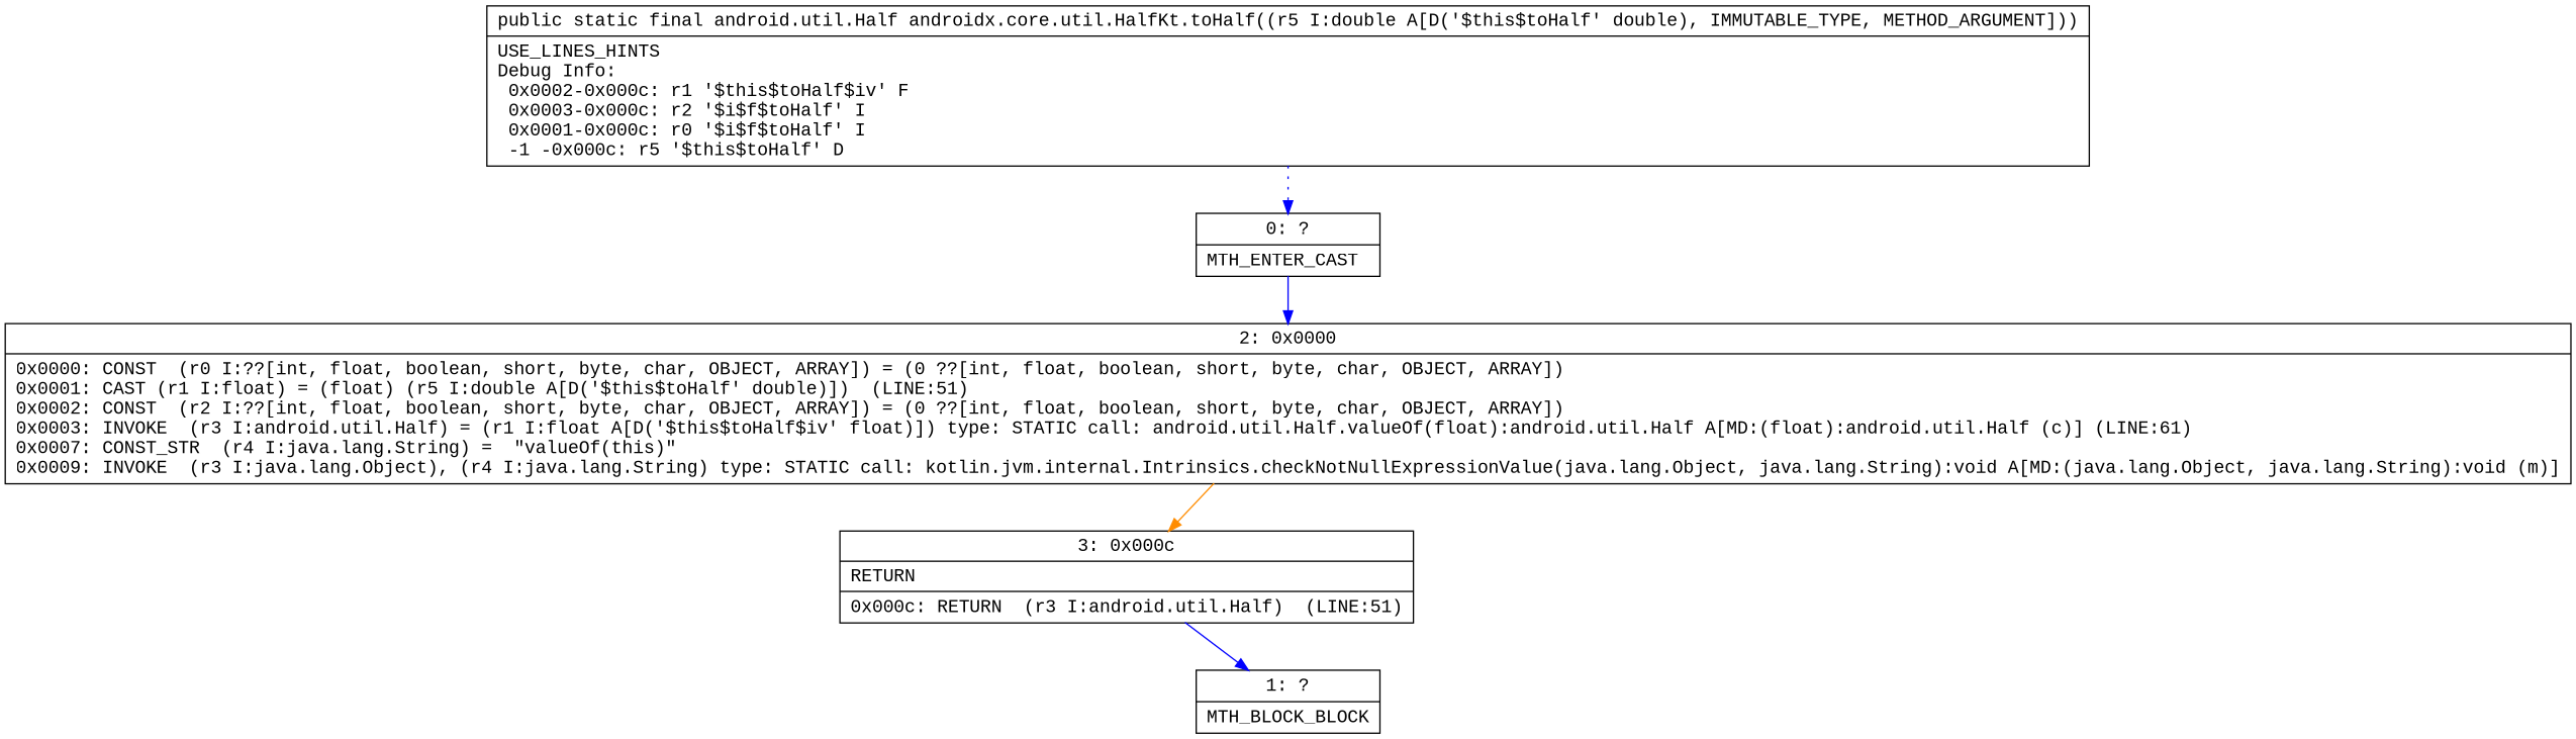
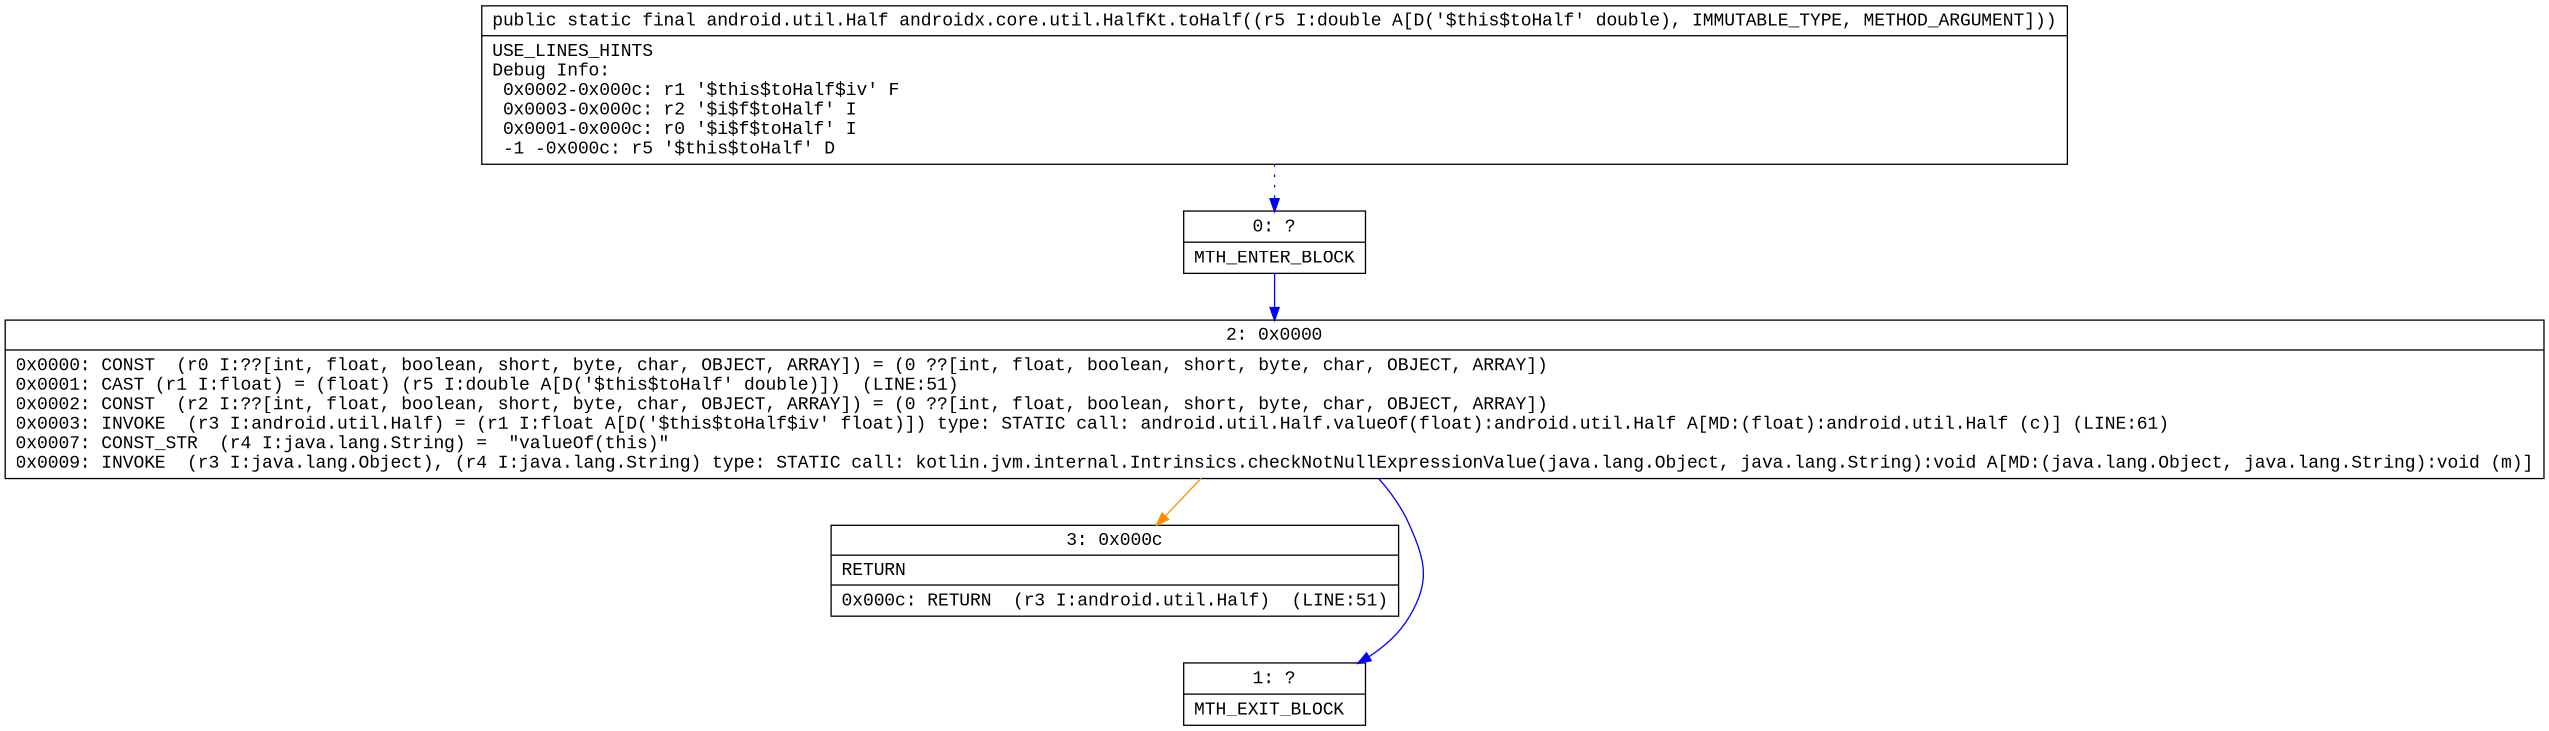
  digraph {
    fontname="Liberation Mono"
    node [fontname="Liberation Mono" shape=record]
    edge [color=blue fontname="Liberation Mono" style=solid]
-   n1 [label="{0\:\ ?|MTH_ENTER_CAST\l}"]
+   n1 [label="{0\:\ ?|MTH_ENTER_BLOCK\l}"]
    n2 [label="{2\:\ 0x0000|0x0000: CONST  (r0 I:??[int, float, boolean, short, byte, char, OBJECT, ARRAY]) = (0 ??[int, float, boolean, short, byte, char, OBJECT, ARRAY]) \l0x0001: CAST (r1 I:float) = (float) (r5 I:double A[D('$this$toHalf' double)])  (LINE:51)\l0x0002: CONST  (r2 I:??[int, float, boolean, short, byte, char, OBJECT, ARRAY]) = (0 ??[int, float, boolean, short, byte, char, OBJECT, ARRAY]) \l0x0003: INVOKE  (r3 I:android.util.Half) = (r1 I:float A[D('$this$toHalf$iv' float)]) type: STATIC call: android.util.Half.valueOf(float):android.util.Half A[MD:(float):android.util.Half (c)] (LINE:61)\l0x0007: CONST_STR  (r4 I:java.lang.String) =  \"valueOf(this)\" \l0x0009: INVOKE  (r3 I:java.lang.Object), (r4 I:java.lang.String) type: STATIC call: kotlin.jvm.internal.Intrinsics.checkNotNullExpressionValue(java.lang.Object, java.lang.String):void A[MD:(java.lang.Object, java.lang.String):void (m)]\l}"]
    n3 [label="{3\:\ 0x000c|RETURN\l|0x000c: RETURN  (r3 I:android.util.Half)  (LINE:51)\l}"]
-   n4 [label="{1\:\ ?|MTH_BLOCK_BLOCK\l}"]
+   n4 [label="{1\:\ ?|MTH_EXIT_BLOCK\l}"]
    n5 [label="{public static final android.util.Half androidx.core.util.HalfKt.toHalf((r5 I:double A[D('$this$toHalf' double), IMMUTABLE_TYPE, METHOD_ARGUMENT]))  | USE_LINES_HINTS\lDebug Info:\l  0x0002\-0x000c: r1 '$this$toHalf$iv' F\l  0x0003\-0x000c: r2 '$i$f$toHalf' I\l  0x0001\-0x000c: r0 '$i$f$toHalf' I\l  \-1 \-0x000c: r5 '$this$toHalf' D\l}"]
    n1 -> n2
    n2 -> n3 [color=darkorange]
-   n3 -> n4
+   n2 -> n4
    n5 -> n1 [style=dotted]
  }
